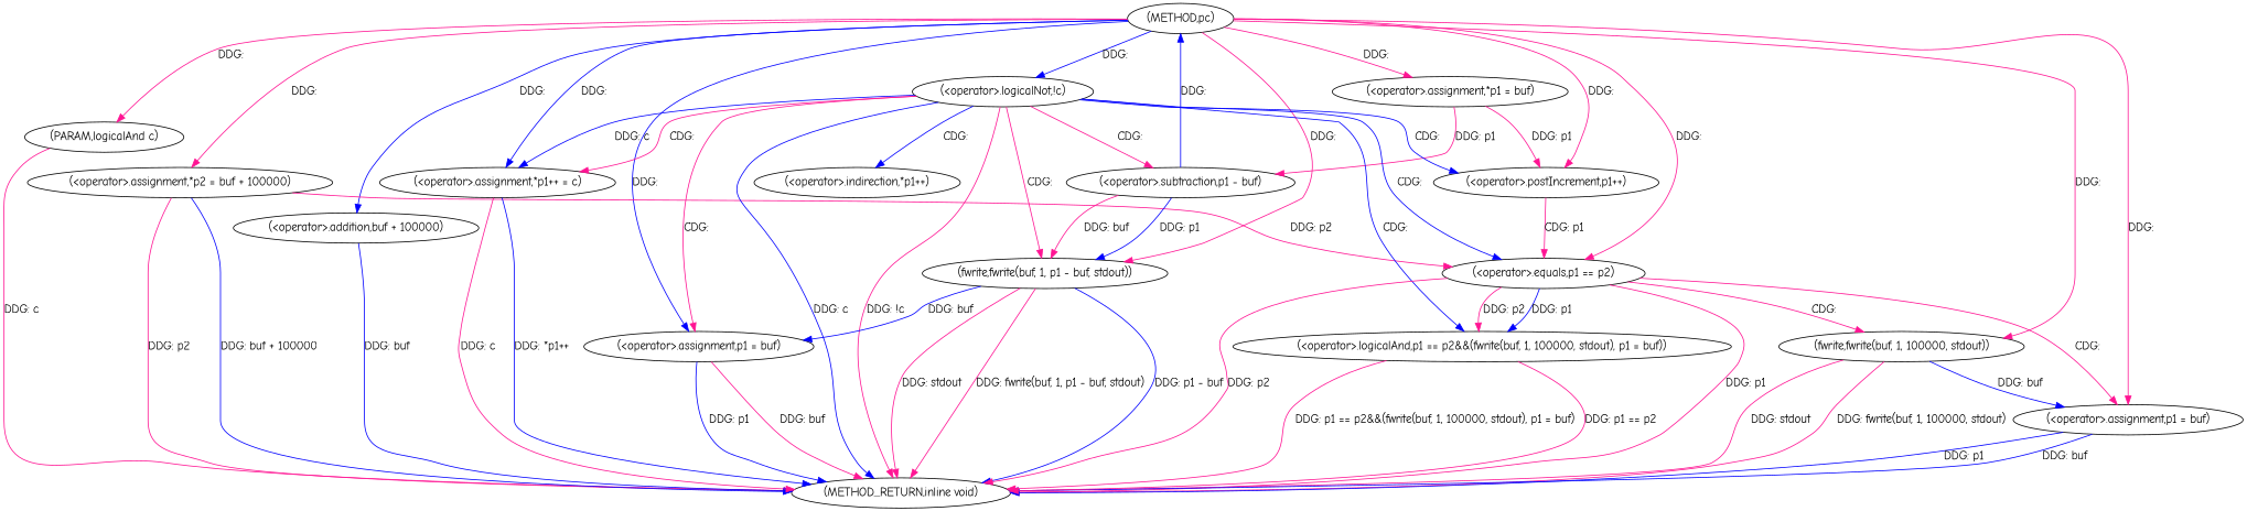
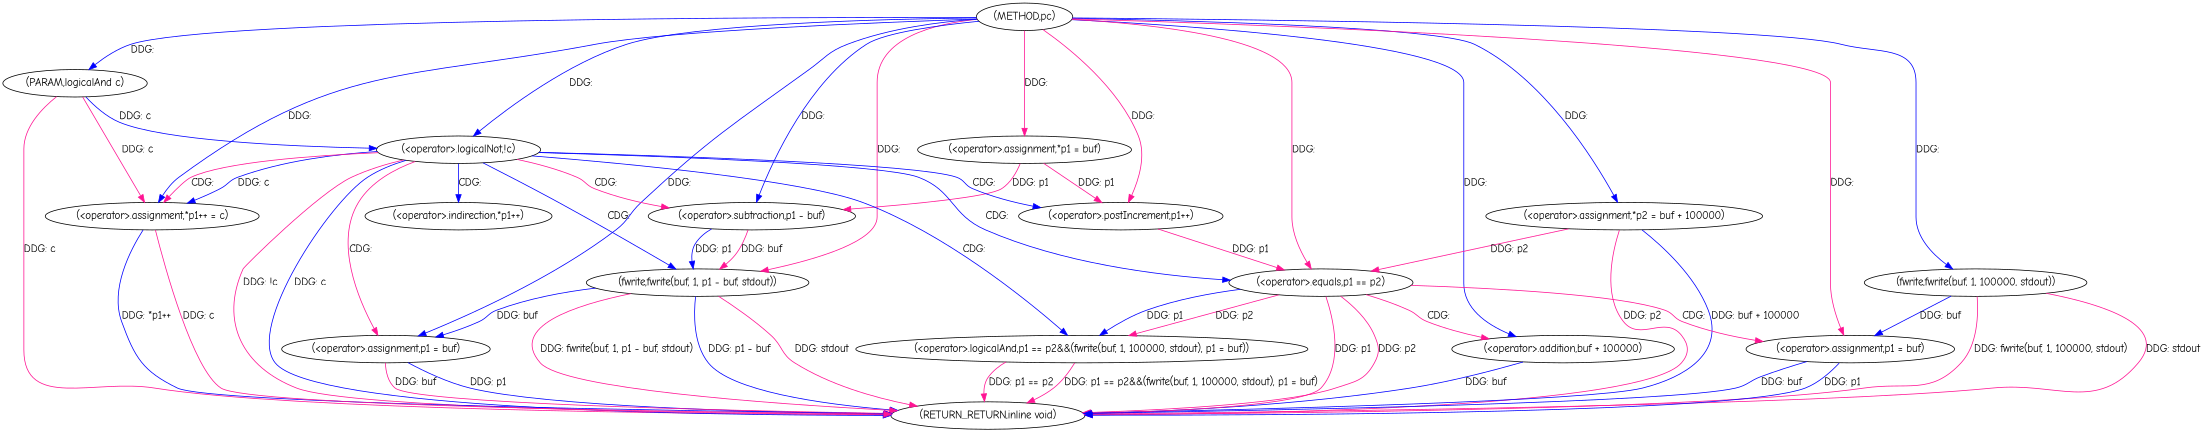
  digraph {
    fontname="Comic Neue"
    node [fontname="Comic Neue"]
    edge [color=deeppink fontname="Comic Neue"]
    n1 [label="(METHOD,pc)"]
    n2 [label="(PARAM,logicalAnd c)"]
    n3 [label="(<operator>.assignment,*p1 = buf)"]
    n4 [label="(<operator>.assignment,*p2 = buf + 100000)"]
    n5 [label="(<operator>.logicalNot,!c)"]
    n6 [label="(<operator>.addition,buf + 100000)"]
    n7 [label="(fwrite,fwrite(buf, 1, p1 - buf, stdout))"]
    n8 [label="(<operator>.assignment,p1 = buf)"]
    n9 [label="(<operator>.assignment,*p1++ = c)"]
    n10 [label="(<operator>.subtraction,p1 - buf)"]
    n11 [label="(<operator>.equals,p1 == p2)"]
    n12 [label="(fwrite,fwrite(buf, 1, 100000, stdout))"]
    n13 [label="(<operator>.assignment,p1 = buf)"]
    n14 [label="(<operator>.postIncrement,p1++)"]
-   n15 [label="(METHOD_RETURN,inline void)"]
+   n15 [label="(RETURN_RETURN,inline void)"]
    n16 [label="(<operator>.logicalAnd,p1 == p2&&(fwrite(buf, 1, 100000, stdout), p1 = buf))"]
    n17 [label="(<operator>.indirection,*p1++)"]
-   n1 -> n2 [label="DDG: "]
+   n1 -> n2 [color=blue label="DDG: "]
    n1 -> n3 [label="DDG: "]
-   n1 -> n4 [label="DDG: "]
+   n1 -> n4 [color=blue label="DDG: "]
    n1 -> n5 [color=blue label="DDG: "]
    n1 -> n6 [color=blue label="DDG: "]
    n1 -> n7 [label="DDG: "]
    n1 -> n8 [color=blue label="DDG: "]
    n1 -> n9 [color=blue label="DDG: "]
-   n10 -> n1 [color=blue label="DDG: "]
+   n1 -> n10 [color=blue label="DDG: "]
    n1 -> n11 [label="DDG: "]
-   n1 -> n12 [label="DDG: "]
+   n1 -> n12 [color=blue label="DDG: "]
    n1 -> n13 [label="DDG: "]
    n1 -> n14 [label="DDG: "]
+   n2 -> n5 [color=blue label="DDG: c"]
+   n2 -> n9 [label="DDG: c"]
    n2 -> n15 [label="DDG: c"]
    n3 -> n10 [label="DDG: p1"]
    n3 -> n14 [label="DDG: p1"]
    n4 -> n11 [label="DDG: p2"]
    n4 -> n15 [label="DDG: p2"]
    n4 -> n15 [color=blue label="DDG: buf + 100000"]
-   n5 -> n7 [label="CDG: "]
+   n5 -> n7 [color=blue label="CDG: "]
    n5 -> n8 [label="CDG: "]
    n5 -> n9 [color=blue label="DDG: c"]
    n5 -> n9 [label="CDG: "]
    n5 -> n10 [label="CDG: "]
    n5 -> n11 [color=blue label="CDG: "]
    n5 -> n14 [color=blue label="CDG: "]
    n5 -> n15 [color=blue label="DDG: c"]
    n5 -> n15 [label="DDG: !c"]
    n5 -> n16 [color=blue label="CDG: "]
    n5 -> n17 [color=blue label="CDG: "]
    n6 -> n15 [color=blue label="DDG: buf"]
    n7 -> n8 [color=blue label="DDG: buf"]
    n7 -> n15 [color=blue label="DDG: p1 - buf"]
    n7 -> n15 [label="DDG: stdout"]
    n7 -> n15 [label="DDG: fwrite(buf, 1, p1 - buf, stdout)"]
    n8 -> n15 [color=blue label="DDG: p1"]
    n8 -> n15 [label="DDG: buf"]
    n9 -> n15 [color=blue label="DDG: *p1++"]
    n9 -> n15 [label="DDG: c"]
    n10 -> n7 [label="DDG: buf"]
    n10 -> n7 [color=blue label="DDG: p1"]
-   n11 -> n12 [label="CDG: "]
+   n11 -> n6 [label="CDG: "]
    n11 -> n13 [label="CDG: "]
    n11 -> n15 [label="DDG: p1"]
    n11 -> n15 [label="DDG: p2"]
    n11 -> n16 [label="DDG: p2"]
    n11 -> n16 [color=blue label="DDG: p1"]
    n12 -> n13 [color=blue label="DDG: buf"]
    n12 -> n15 [label="DDG: stdout"]
    n12 -> n15 [label="DDG: fwrite(buf, 1, 100000, stdout)"]
    n13 -> n15 [color=blue label="DDG: p1"]
    n13 -> n15 [color=blue label="DDG: buf"]
-   n14 -> n11 [label="CDG: p1"]
+   n14 -> n11 [label="DDG: p1"]
    n16 -> n15 [label="DDG: p1 == p2"]
    n16 -> n15 [label="DDG: p1 == p2&&(fwrite(buf, 1, 100000, stdout), p1 = buf)"]
  }
